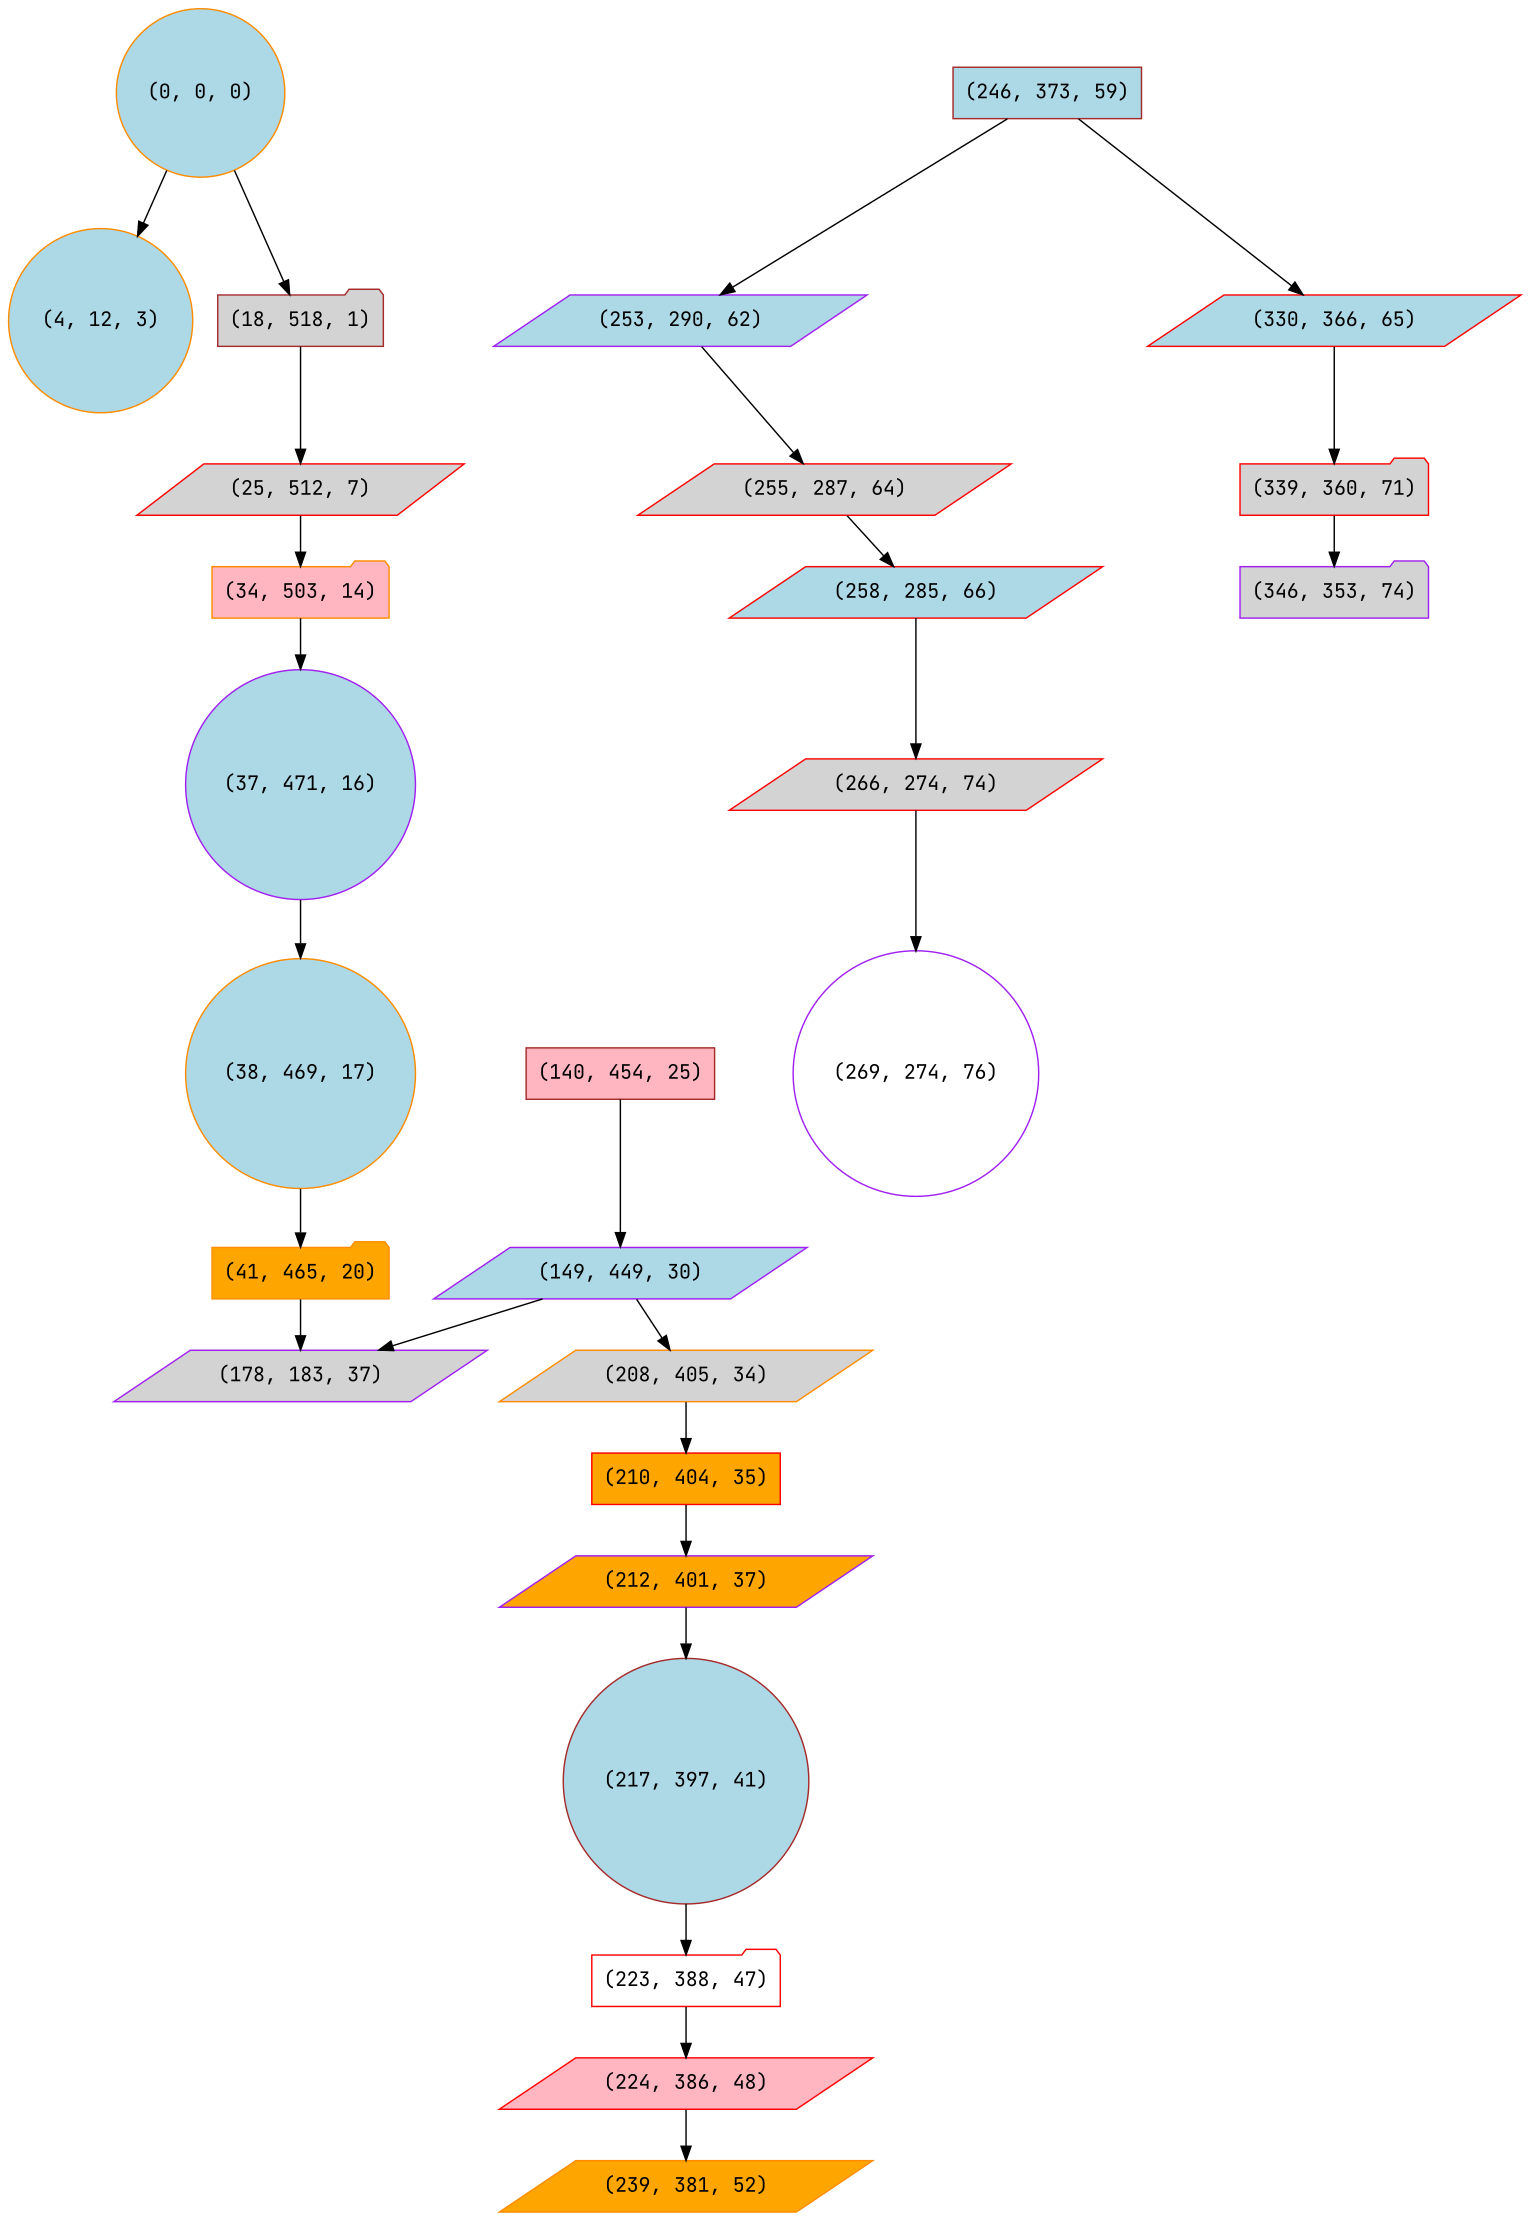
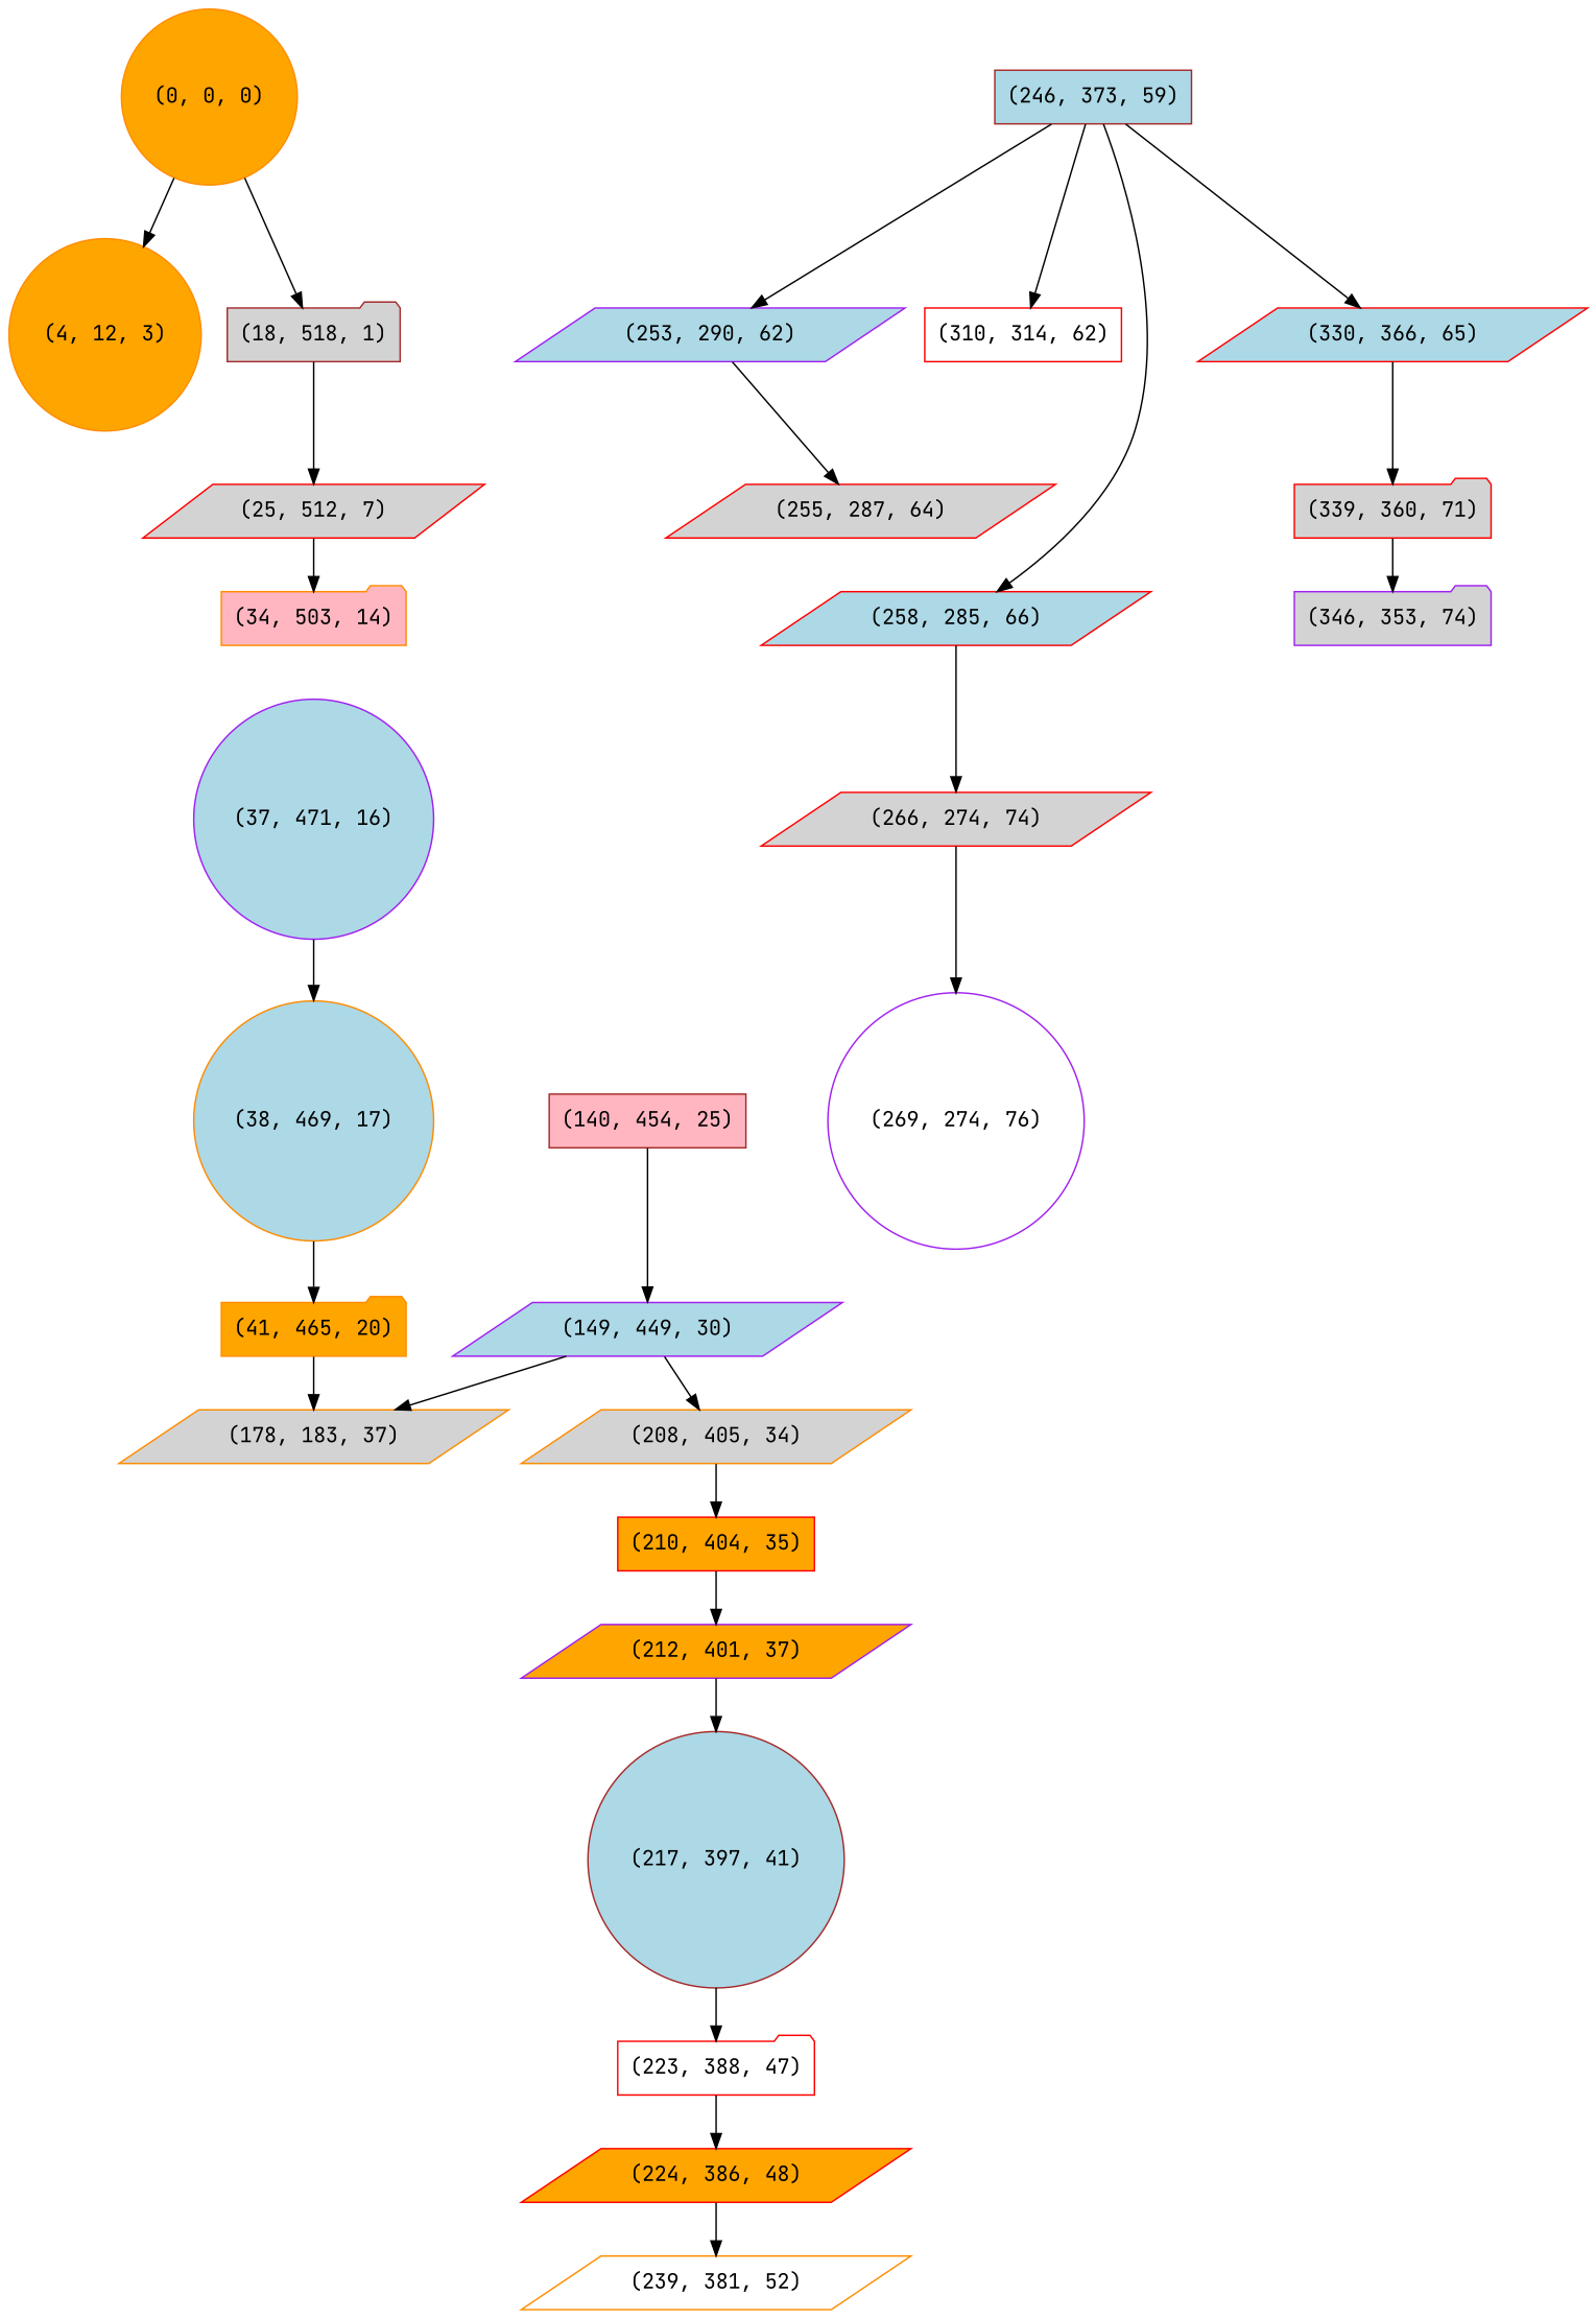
  digraph {
    fontname="JetBrains Mono"
    node [color=red fillcolor=lightblue fontname="JetBrains Mono" shape=parallelogram style=filled]
    edge [fontname="JetBrains Mono"]
-   "(0, 0, 0)" [color=darkorange shape=circle]
-   "(4, 12, 3)" [color=darkorange shape=circle]
+   "(0, 0, 0)" [color=darkorange fillcolor=orange shape=circle]
+   "(4, 12, 3)" [color=darkorange fillcolor=orange shape=circle]
    "(18, 518, 1)" [color=brown fillcolor=lightgrey shape=folder]
    "(25, 512, 7)" [fillcolor=lightgrey]
    "(34, 503, 14)" [color=darkorange fillcolor=lightpink shape=folder]
    "(37, 471, 16)" [color=purple shape=circle]
    "(38, 469, 17)" [color=darkorange shape=circle]
    "(41, 465, 20)" [color=darkorange fillcolor=orange shape=folder]
-   "(178, 183, 37)" [color=purple fillcolor=lightgrey]
+   "(178, 183, 37)" [color=darkorange fillcolor=lightgrey]
    "(140, 454, 25)" [color=brown fillcolor=lightpink shape=box]
    "(149, 449, 30)" [color=purple]
    "(208, 405, 34)" [color=darkorange fillcolor=lightgrey]
    "(210, 404, 35)" [fillcolor=orange shape=box]
    "(212, 401, 37)" [color=purple fillcolor=orange]
    "(217, 397, 41)" [color=brown shape=circle]
    "(223, 388, 47)" [fillcolor=white shape=folder]
-   "(224, 386, 48)" [fillcolor=lightpink]
-   "(239, 381, 52)" [color=darkorange fillcolor=orange]
+   "(224, 386, 48)" [fillcolor=orange]
+   "(239, 381, 52)" [color=darkorange fillcolor=white]
    "(246, 373, 59)" [color=brown shape=box]
    "(253, 290, 62)" [color=purple]
+   "(310, 314, 62)" [fillcolor=white shape=box]
    n22 [label="(330, 366, 65)"]
    "(255, 287, 64)" [fillcolor=lightgrey]
    "(339, 360, 71)" [fillcolor=lightgrey shape=folder]
    "(258, 285, 66)"
    n26 [fillcolor=lightgrey label="(266, 274, 74)"]
    "(269, 274, 76)" [color=purple fillcolor=white shape=circle]
    "(346, 353, 74)" [color=purple fillcolor=lightgrey shape=folder]
    "(0, 0, 0)" -> "(4, 12, 3)"
    "(0, 0, 0)" -> "(18, 518, 1)"
    "(18, 518, 1)" -> "(25, 512, 7)"
    "(25, 512, 7)" -> "(34, 503, 14)"
-   "(34, 503, 14)" -> "(37, 471, 16)"
    "(37, 471, 16)" -> "(38, 469, 17)"
    "(38, 469, 17)" -> "(41, 465, 20)"
    "(41, 465, 20)" -> "(178, 183, 37)"
    "(140, 454, 25)" -> "(149, 449, 30)"
    "(149, 449, 30)" -> "(178, 183, 37)"
    "(149, 449, 30)" -> "(208, 405, 34)"
    "(208, 405, 34)" -> "(210, 404, 35)"
    "(210, 404, 35)" -> "(212, 401, 37)"
    "(212, 401, 37)" -> "(217, 397, 41)"
    "(217, 397, 41)" -> "(223, 388, 47)"
    "(223, 388, 47)" -> "(224, 386, 48)"
    "(224, 386, 48)" -> "(239, 381, 52)"
    "(246, 373, 59)" -> "(253, 290, 62)"
+   "(246, 373, 59)" -> "(310, 314, 62)"
    "(246, 373, 59)" -> n22
    "(253, 290, 62)" -> "(255, 287, 64)"
    n22 -> "(339, 360, 71)"
-   "(255, 287, 64)" -> "(258, 285, 66)"
+   "(246, 373, 59)" -> "(258, 285, 66)"
    "(339, 360, 71)" -> "(346, 353, 74)"
    "(258, 285, 66)" -> n26
    n26 -> "(269, 274, 76)"
  }
